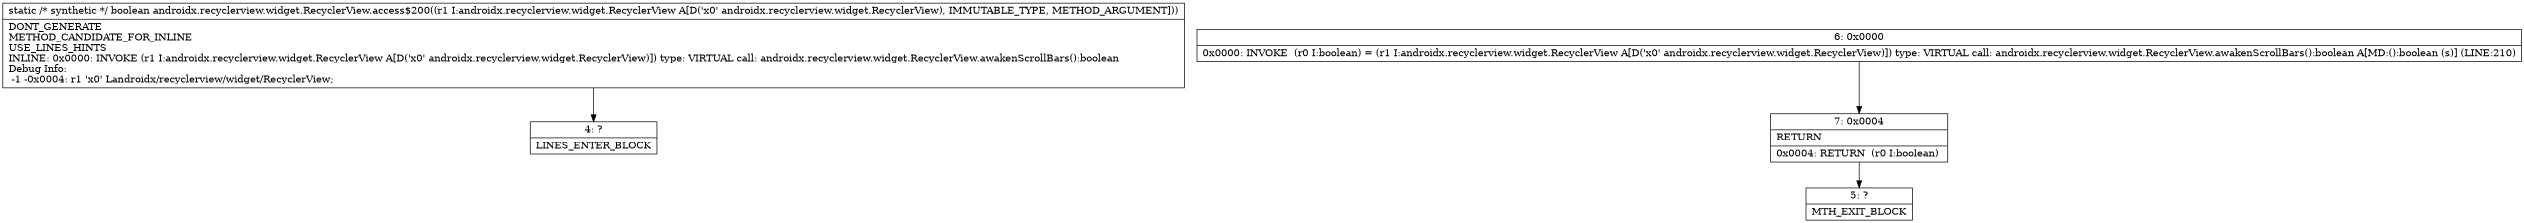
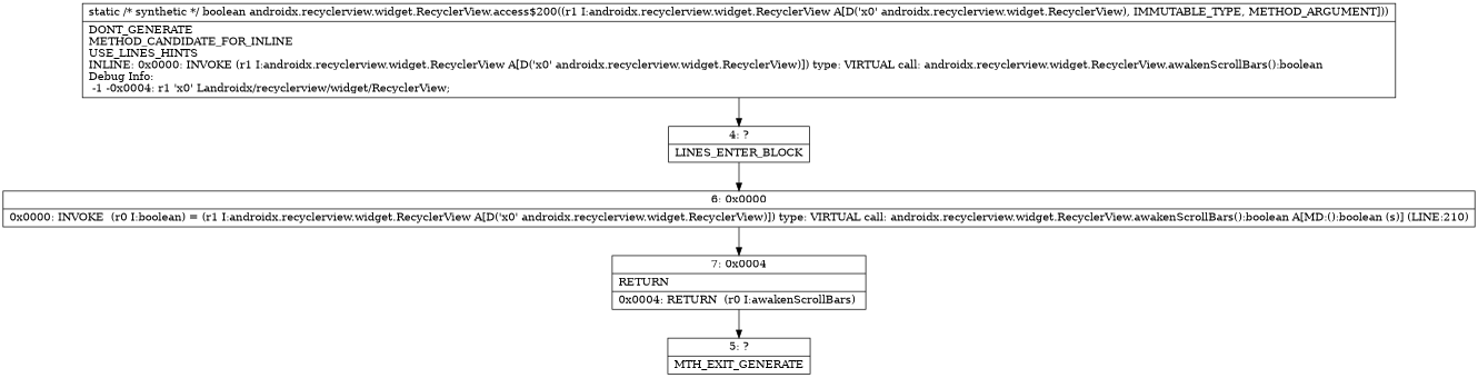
  digraph {
    node [shape=record]
    n1 [label="{4\:\ ?|LINES_ENTER_BLOCK\l}"]
    n2 [label="{6\:\ 0x0000|0x0000: INVOKE  (r0 I:boolean) = (r1 I:androidx.recyclerview.widget.RecyclerView A[D('x0' androidx.recyclerview.widget.RecyclerView)]) type: VIRTUAL call: androidx.recyclerview.widget.RecyclerView.awakenScrollBars():boolean A[MD:():boolean (s)] (LINE:210)\l}"]
-   n3 [label="{7\:\ 0x0004|RETURN\l|0x0004: RETURN  (r0 I:boolean) \l}"]
-   n4 [label="{5\:\ ?|MTH_EXIT_BLOCK\l}"]
+   n3 [label="{7\:\ 0x0004|RETURN\l|0x0004: RETURN  (r0 I:awakenScrollBars) \l}"]
+   n4 [label="{5\:\ ?|MTH_EXIT_GENERATE\l}"]
    n5 [label="{static \/* synthetic *\/ boolean androidx.recyclerview.widget.RecyclerView.access$200((r1 I:androidx.recyclerview.widget.RecyclerView A[D('x0' androidx.recyclerview.widget.RecyclerView), IMMUTABLE_TYPE, METHOD_ARGUMENT]))  | DONT_GENERATE\lMETHOD_CANDIDATE_FOR_INLINE\lUSE_LINES_HINTS\lINLINE: 0x0000: INVOKE  (r1 I:androidx.recyclerview.widget.RecyclerView A[D('x0' androidx.recyclerview.widget.RecyclerView)]) type: VIRTUAL call: androidx.recyclerview.widget.RecyclerView.awakenScrollBars():boolean\lDebug Info:\l  \-1 \-0x0004: r1 'x0' Landroidx\/recyclerview\/widget\/RecyclerView;\l}"]
+   n1 -> n2
    n2 -> n3
    n3 -> n4
    n5 -> n1
  }
